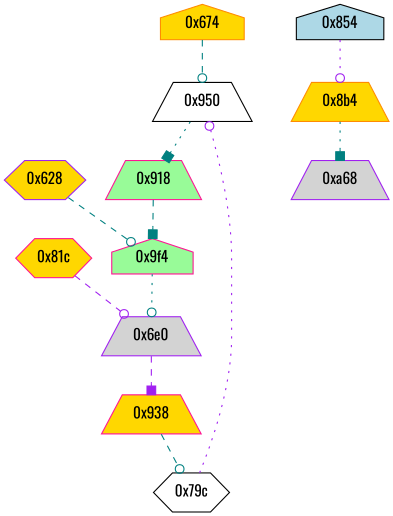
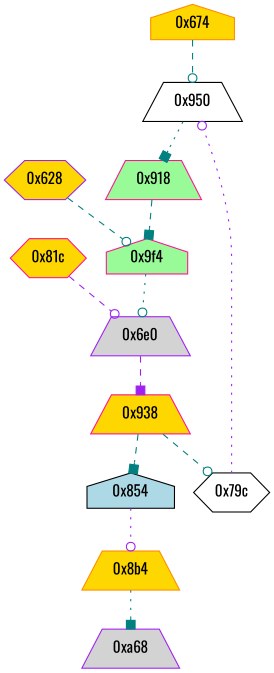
  strict digraph {
    fontname=Oswald
    node [color=deeppink fillcolor=gold fontname=Oswald shape=trapezium style=filled]
    edge [arrowhead=odot color=teal fontname=Oswald style=dashed]
    "0x950" [color=black fillcolor=white opcode="[u'ldr', u'mov', u'mov', u'mul', u'rsb', u'ldr', u'ldrb', u'sub', u'rsb', u'str', u'ldr', u'add', u'str', u'ldr', u'ldr', u'add', u'add', u'sub', u'str', u'ldr', u'ldr', u'rsb', u'mvn', u'mul', u'mov', u'eor', u'and', u'ldr', u'mov', u'ldr', u'ldr', u'cmp', u'mov', u'teq', u'mov', u'mov', u'cmp', u'mov', u'cmp', u'mov', u'b']"]
    "0x918" [fillcolor=palegreen opcode="[u'ldr', u'str', u'ldr', u'str', u'ldr', u'ldr', u'str', u'b']"]
    "0x9f4" [fillcolor=palegreen opcode="[u'ldr', u'mov', u'str', u'ldr', u'str', u'ldr', u'str', u'ldr', u'ldr', u'ldr', u'rsb', u'mvn', u'mul', u'mvn', u'mvn', u'ldr', u'orr', u'cmn', u'mov', u'cmp', u'mov', u'mov', u'mov', u'cmn', u'mov', u'mov', u'teq', u'mov', u'b']" shape=house]
    "0x6e0" [color=purple fillcolor=lightgrey opcode="[u'ldr', u'ldr', u'mov', u'cmp', u'ldr', u'mov', u'mov', u'strb', u'ldr', u'ldr', u'ldr', u'ldr', u'cmp', u'ldr', u'mov', u'add', u'sub', u'sub', u'mul', u'mvn', u'mvn', u'mov', u'orr', u'cmn', u'mov', u'teq', u'mov', u'mov', u'cmn', u'mov', u'cmp', u'mov', u'b']"]
    "0x674" [color=darkorange opcode="[u'ldr', u'ldr', u'ldr', u'ldr', u'ldr', u'ldr', u'ldr', u'ldr', u'ldr', u'mov']" shape=house]
    "0xa68" [color=purple fillcolor=lightgrey opcode="[u'ldr', u'sub', u'pop']"]
    "0x938" [opcode="[u'ldrb', u'ldr', u'ldr', u'cmp', u'mov', u'b']"]
    "0x854" [color=black fillcolor=lightblue opcode="[u'ldr', u'mov', u'ldr', u'ldr', u'add', u'sub', u'sub', u'mul', u'ldr', u'mvn', u'orr', u'cmn', u'ldr', u'mov', u'cmp', u'mov', u'mov', u'mov', u'cmn', u'mov', u'mov', u'teq', u'mov', u'b']" shape=house]
    "0x79c" [color=black fillcolor=white opcode="[u'ldr', u'mov', u'ldr', u'rsb', u'mvn', u'mul', u'ldr', u'eor', u'and', u'mov', u'ldr', u'cmp', u'mov', u'cmp', u'mov', u'mov', u'cmp', u'mov', u'mov', u'teq', u'mov', u'b']" shape=hexagon]
    "0x8b4" [color=darkorange opcode="[u'ldr', u'mov', u'ldr', u'ldr', u'add', u'sub', u'sub', u'mul', u'ldr', u'mvn', u'ldr', u'orr', u'cmn', u'mov', u'ldr', u'cmp', u'mov', u'mov', u'mov', u'cmn', u'mov', u'mov', u'teq', u'mov', u'b']"]
    "0x628" [color=purple opcode="[u'push', u'add', u'sub', u'str', u'mov', u'str', u'mvn', u'str', u'mov', u'ldr', u'ldr', u'ldr', u'ldr', u'ldr', u'ldr', u'ldr', u'str', u'str', u'b']" shape=hexagon]
    "0x81c" [opcode="[u'ldr', u'mov', u'b']" shape=hexagon]
    "0x950" -> "0x918" [arrowhead=box style=dotted]
    "0x918" -> "0x9f4" [arrowhead=box]
    "0x9f4" -> "0x6e0" [style=dotted]
    "0x6e0" -> "0x938" [arrowhead=box color=purple]
    "0x674" -> "0x950"
+   "0x938" -> "0x854" [arrowhead=box]
    "0x938" -> "0x79c"
    "0x854" -> "0x8b4" [color=purple style=dotted]
    "0x79c" -> "0x950" [color=purple style=dotted]
    "0x8b4" -> "0xa68" [arrowhead=box style=dotted]
    "0x628" -> "0x9f4"
    "0x81c" -> "0x6e0" [color=purple]
  }
